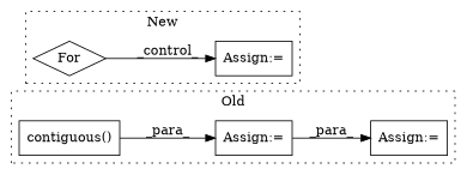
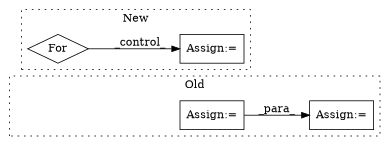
  digraph {
    rankdir=LR
    node [a=68 l=3 shape=box]
-   n1 [a=75 l=39 label="contiguous()" s=7277]
    n2 [l=16 label="Assign:=" s=8081]
    n3 [label="Assign:=" s=7274]
    n4 [a=107 l="4,18" label=For s="9840,9857" shape=diamond]
    n5 [label="Assign:=" s=9886]
    subgraph cluster_1 {
      label=Old
      style=dotted
-     n1
      n2
      n3
    }
    subgraph cluster_2 {
      label=New
      style=dotted
      n4
      n5
    }
-   n1 -> n3 [label=_para_]
    n3 -> n2 [label=_para_]
    n4 -> n5 [label=_control_]
  }
